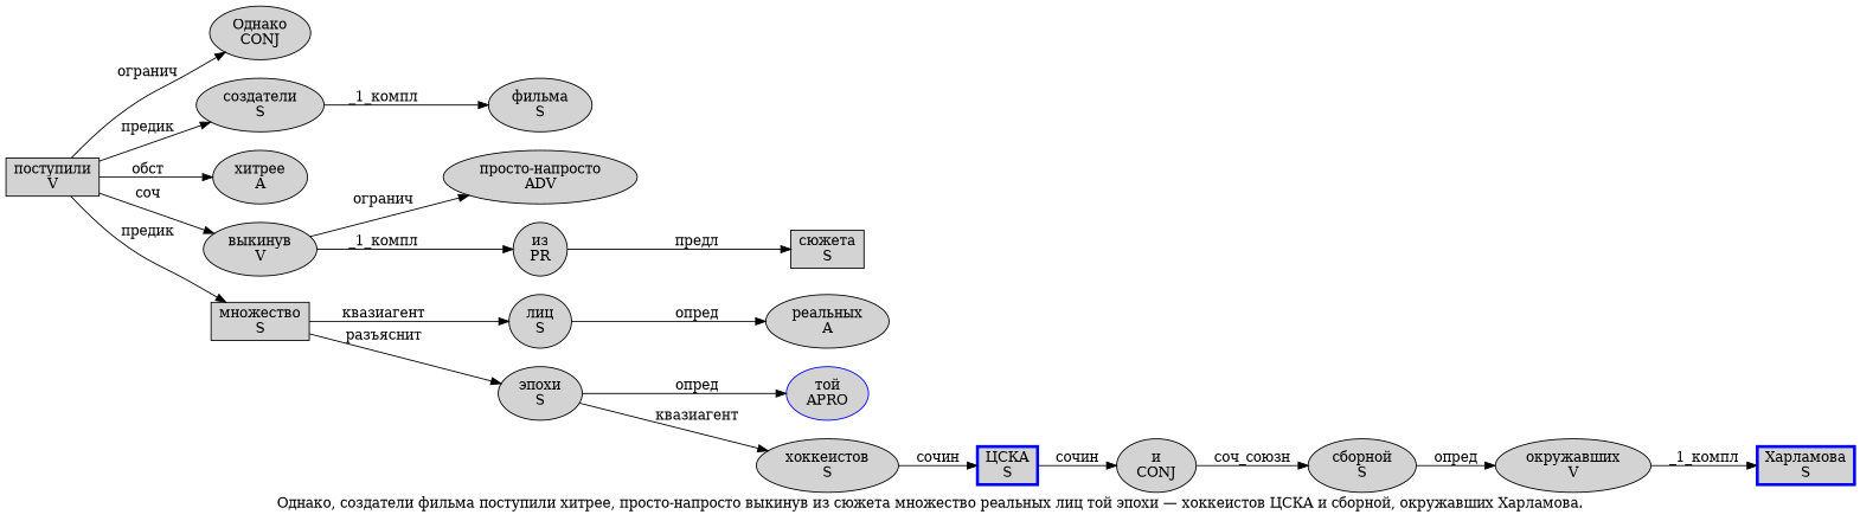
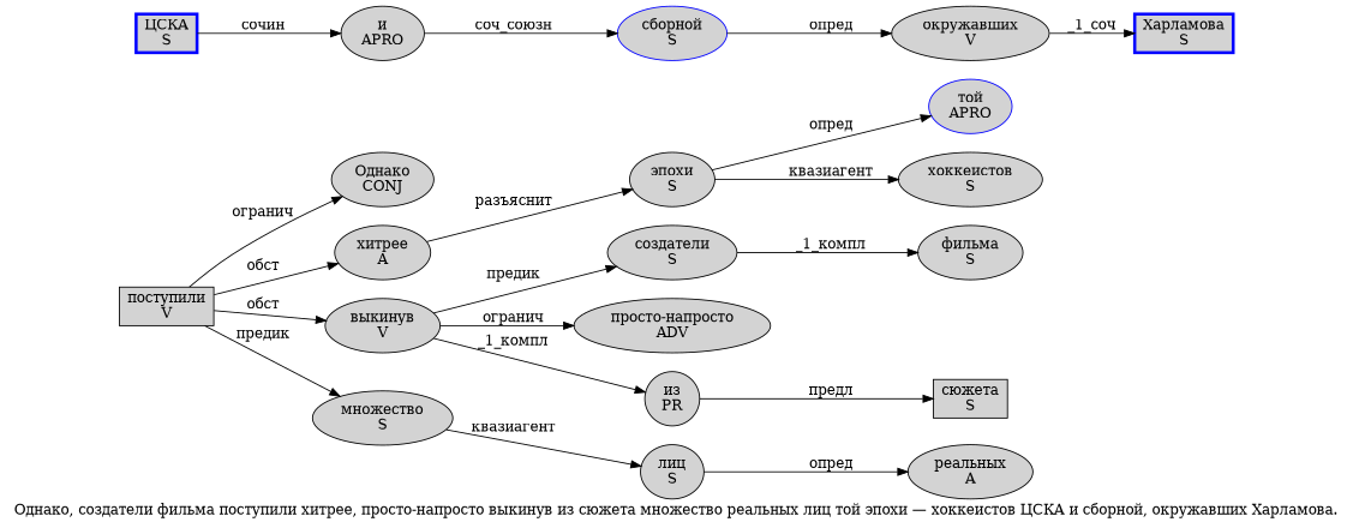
  digraph {
    label="Однако, создатели фильма поступили хитрее, просто-напросто выкинув из сюжета множество реальных лиц той эпохи — хоккеистов ЦСКА и сборной, окружавших Харламова."
    rankdir=LR
    node [fillcolor=lightgray penwidth=1 shape=ellipse style=filled]
    n1 [label="Однако\nCONJ"]
    n2 [label="создатели\nS"]
    n3 [label="фильма\nS"]
    n4 [label="поступили\nV" shape=box]
    n5 [label="хитрее\nA"]
    n6 [label="выкинув\nV"]
-   n7 [label="множество\nS" shape=box]
+   n7 [label="множество\nS"]
    n8 [label="просто-напросто\nADV"]
    n9 [label="из\nPR"]
    n10 [label="лиц\nS"]
    n11 [label="эпохи\nS"]
    n12 [label="сюжета\nS" shape=box]
    n13 [label="реальных\nA"]
    n14 [color=blue label="той\nAPRO"]
    n15 [label="хоккеистов\nS"]
    n16 [color=blue label="ЦСКА\nS" penwidth=3 shape=box]
-   n17 [label="и\nCONJ"]
-   n18 [label="сборной\nS"]
+   n17 [label="и\nAPRO"]
+   n18 [label="сборной\nS" color=blue]
    n19 [label="окружавших\nV"]
    n20 [color=blue label="Харламова\nS" penwidth=3 shape=box]
    n2 -> n3 [label="_1_компл"]
    n4 -> n1 [label="огранич"]
-   n4 -> n2 [label="предик"]
+   n6 -> n2 [label="предик"]
    n4 -> n5 [label="обст"]
-   n4 -> n6 [label="соч"]
+   n4 -> n6 [label="обст"]
    n4 -> n7 [label="предик"]
    n6 -> n8 [label="огранич"]
    n6 -> n9 [label="_1_компл"]
    n7 -> n10 [label="квазиагент"]
-   n7 -> n11 [label="разъяснит"]
+   n5 -> n11 [label="разъяснит"]
    n9 -> n12 [label="предл"]
    n10 -> n13 [label="опред"]
    n11 -> n14 [label="опред"]
    n11 -> n15 [label="квазиагент"]
-   n15 -> n16 [label="сочин"]
    n16 -> n17 [label="сочин"]
    n17 -> n18 [label="соч_союзн"]
    n18 -> n19 [label="опред"]
-   n19 -> n20 [label="_1_компл"]
+   n19 -> n20 [label="_1_соч"]
  }
